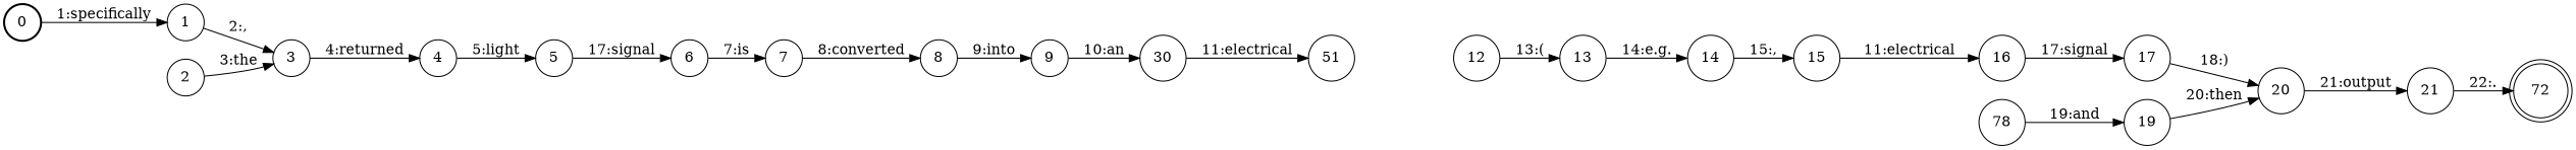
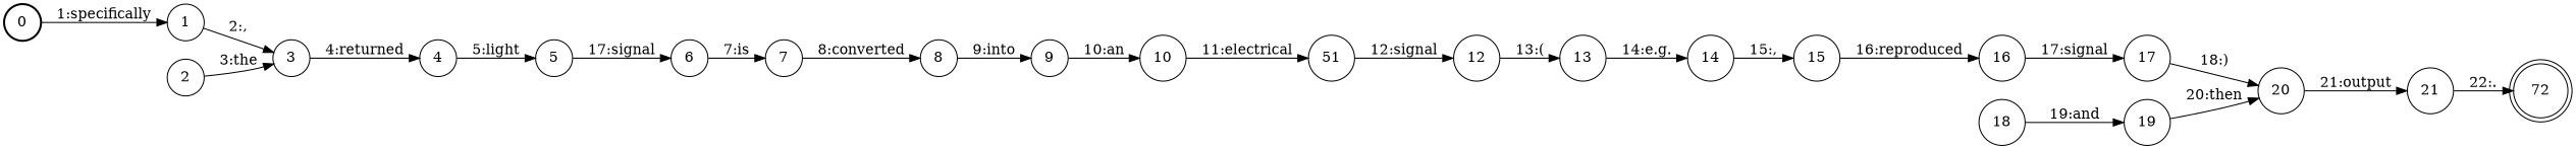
  digraph {
    nodesep=0.25
    rankdir=LR
    ranksep=0.4
    node [fontsize=14 shape=circle style=solid]
    edge [fontsize=14]
    n1 [label=0 style=bold]
    n2 [label=1]
    n3 [label=3]
    n4 [label=2]
    n5 [label=4]
    n6 [label=5]
    n7 [label=6]
    n8 [label=7]
    n9 [label=8]
    n10 [label=9]
-   n11 [label=30]
+   n11 [label=10]
    n12 [label=51]
    n13 [label=12]
    n14 [label=13]
    n15 [label=14]
    n16 [label=15]
    n17 [label=16]
    n18 [label=17]
    n19 [label=20]
-   n20 [label=78]
+   n20 [label=18]
    n21 [label=19]
    n22 [label=21]
    n23 [label=72 shape=doublecircle]
    n1 -> n2 [label="1:specifically"]
    n2 -> n3 [label="2:,"]
    n3 -> n5 [label="4:returned"]
    n4 -> n3 [label="3:the"]
    n5 -> n6 [label="5:light"]
    n6 -> n7 [label="17:signal"]
    n7 -> n8 [label="7:is"]
    n8 -> n9 [label="8:converted"]
    n9 -> n10 [label="9:into"]
    n10 -> n11 [label="10:an"]
    n11 -> n12 [label="11:electrical"]
+   n12 -> n13 [label="12:signal"]
    n13 -> n14 [label="13:("]
    n14 -> n15 [label="14:e.g."]
    n15 -> n16 [label="15:,"]
-   n16 -> n17 [label="11:electrical"]
+   n16 -> n17 [label="16:reproduced"]
    n17 -> n18 [label="17:signal"]
    n18 -> n19 [label="18:)"]
    n19 -> n22 [label="21:output"]
    n20 -> n21 [label="19:and"]
    n21 -> n19 [label="20:then"]
    n22 -> n23 [label="22:."]
  }
